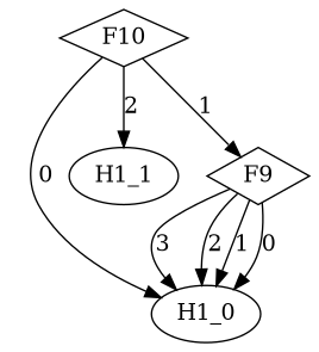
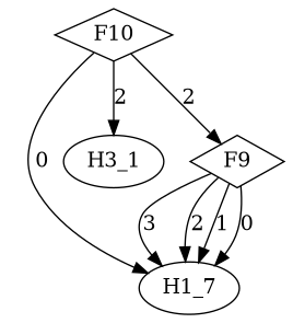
  digraph {
-   n1 [label=H1_0]
-   n2 [label=H1_1]
+   n1 [label=H1_7]
+   n2 [label=H3_1]
    n3 [label=F9 shape=diamond]
    n4 [label=F10 shape=diamond]
    n3 -> n1 [label=3]
    n3 -> n1 [label=2]
    n3 -> n1 [label=1]
    n3 -> n1 [label=0]
    n4 -> n1 [label=0]
    n4 -> n2 [label=2]
-   n4 -> n3 [label=1]
+   n4 -> n3 [label=2]
  }
